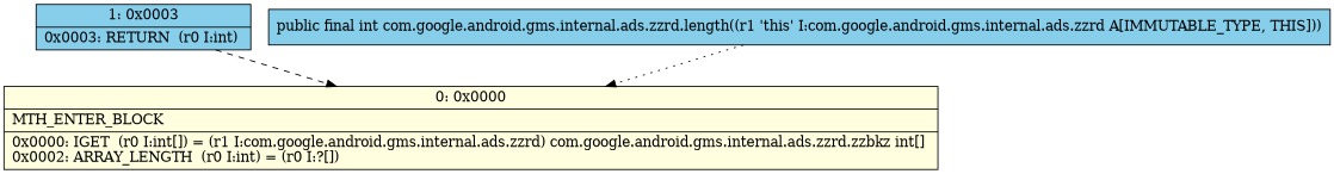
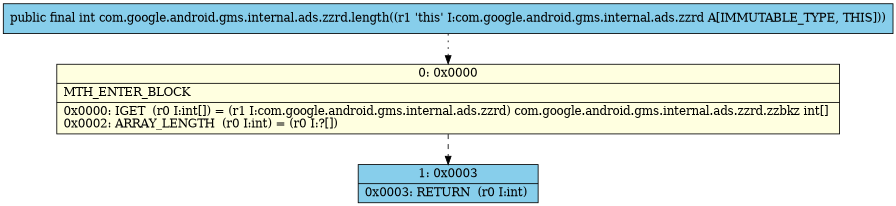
  digraph {
    node [shape=record style=filled fillcolor=skyblue]
    edge [color=black]
    n1 [label="{0\:\ 0x0000|MTH_ENTER_BLOCK\l|0x0000: IGET  (r0 I:int[]) = (r1 I:com.google.android.gms.internal.ads.zzrd) com.google.android.gms.internal.ads.zzrd.zzbkz int[] \l0x0002: ARRAY_LENGTH  (r0 I:int) = (r0 I:?[]) \l}" fillcolor=lightyellow]
    n2 [label="{1\:\ 0x0003|0x0003: RETURN  (r0 I:int) \l}"]
    n3 [label="{public final int com.google.android.gms.internal.ads.zzrd.length((r1 'this' I:com.google.android.gms.internal.ads.zzrd A[IMMUTABLE_TYPE, THIS])) }"]
-   n2 -> n1 [style=dashed]
+   n1 -> n2 [style=dashed]
    n3 -> n1 [style=dotted]
  }
